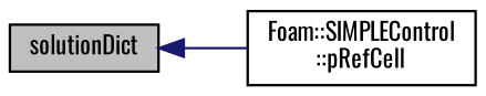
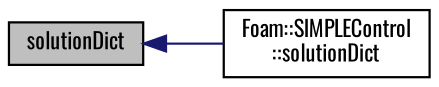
  digraph {
    rankdir=LR
    fontname=Oswald
    node [color=black fontname=Oswald fontsize=10 shape=record]
    n1 [fillcolor=grey75 fontcolor=black height=0.2 label=solutionDict style=filled width=0.4]
-   n2 [height=0.2 label="Foam::SIMPLEControl\l::pRefCell" width=0.4]
+   n2 [height=0.2 label="Foam::SIMPLEControl\l::solutionDict" width=0.4]
    n1 -> n2 [color=midnightblue dir=back fontname=Oswald fontsize=10 labelfontname=Helvetica labelfontsize=10 style=solid]
  }
